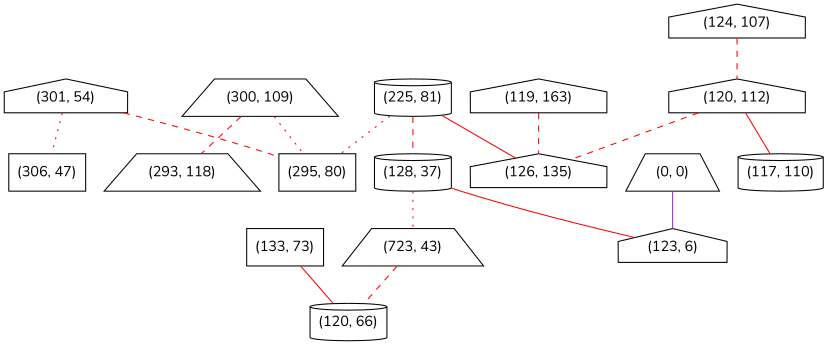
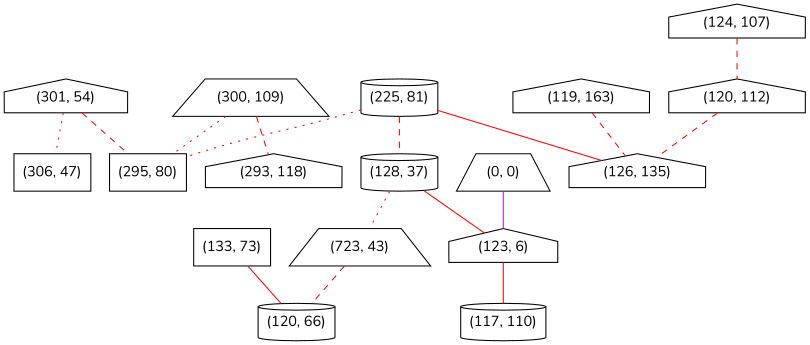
  graph {
    fontname=Nunito
    node [fontname=Nunito shape=house]
    edge [color=red fontname=Nunito style=dashed weight=1]
    "(306, 47)" [shape=box]
    "(301, 54)"
    "(295, 80)" [shape=box]
    "(0, 0)" [shape=trapezium]
    n5 [label="(123, 6)"]
    n6 [label="(133, 73)" shape=box]
    "(120, 66)" [shape=cylinder]
    "(124, 107)"
    "(120, 112)"
    "(117, 110)" [shape=cylinder]
    "(126, 135)"
    "(300, 109)" [shape=trapezium]
-   "(293, 118)" [shape=trapezium]
+   "(293, 118)"
    "(225, 81)" [shape=cylinder]
    "(128, 37)" [shape=cylinder]
    n16 [label="(723, 43)" shape=trapezium]
    "(119, 163)"
    "(301, 54)" -- "(306, 47)" [style=dotted]
    "(301, 54)" -- "(295, 80)"
    "(0, 0)" -- n5 [color=purple style=solid weight=4]
    n6 -- "(120, 66)" [style=solid]
    "(124, 107)" -- "(120, 112)"
-   "(120, 112)" -- "(117, 110)" [style=solid]
+   n5 -- "(117, 110)" [style=solid]
    "(120, 112)" -- "(126, 135)"
    "(300, 109)" -- "(295, 80)" [style=dotted]
    "(300, 109)" -- "(293, 118)"
    "(225, 81)" -- "(295, 80)" [style=dotted]
    "(225, 81)" -- "(126, 135)" [style=solid]
    "(225, 81)" -- "(128, 37)"
    "(128, 37)" -- n5 [style=solid]
    "(128, 37)" -- n16 [style=dotted]
    n16 -- "(120, 66)"
    "(119, 163)" -- "(126, 135)"
  }
